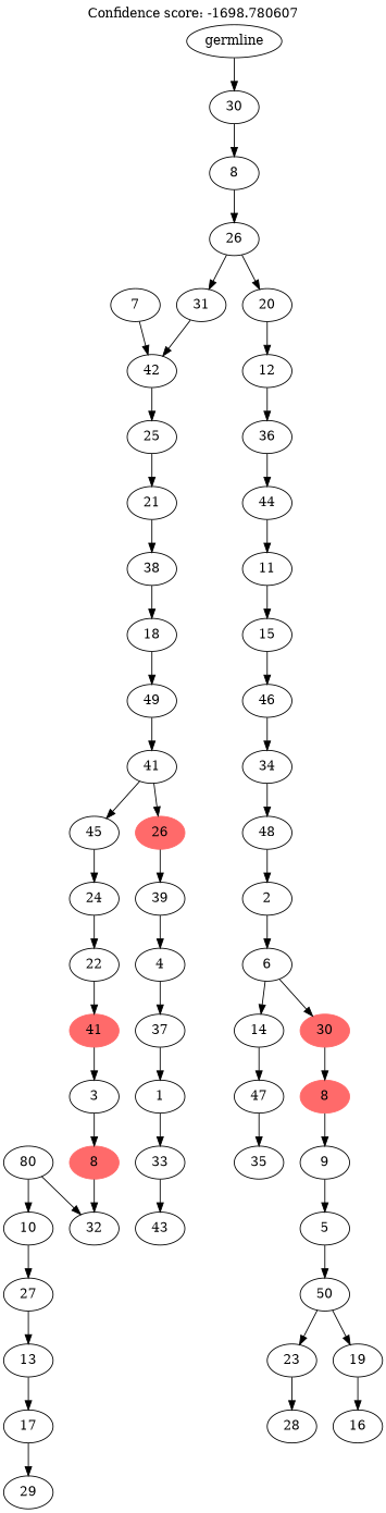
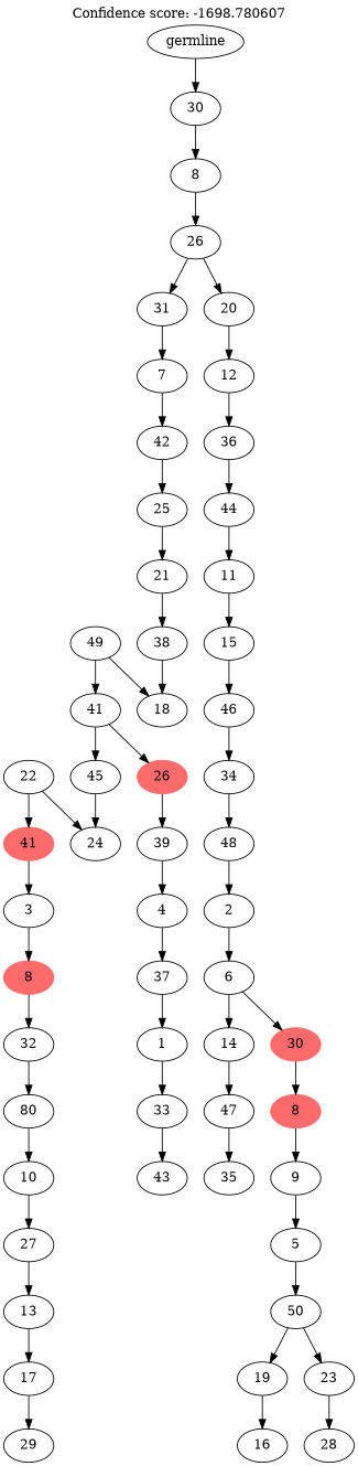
  digraph {
    label="Confidence score: -1698.780607"
    labelloc=t
    n1 [label=33]
    n2 [label=43]
    n3 [label=1]
    n4 [label=37]
    n5 [label=4]
    n6 [label=39]
    n7 [color=indianred1 label=26 style=filled]
    n8 [label=17]
    n9 [label=29]
    n10 [label=13]
    n11 [label=27]
    n12 [label=10]
    n13 [label=80]
    n14 [label=32]
    n15 [color=indianred1 label=8 style=filled]
    n16 [label=3]
    n17 [color=indianred1 label=41 style=filled]
    n18 [label=22]
    n19 [label=24]
    n20 [label=45]
    n21 [label=41]
    n22 [label=49]
    n23 [label=18]
    n24 [label=38]
    n25 [label=21]
    n26 [label=25]
    n27 [label=42]
    n28 [label=7]
    n29 [label=31]
    n30 [label=47]
    n31 [label=35]
    n32 [label=14]
    n33 [label=19]
    n34 [label=16]
    n35 [label=28]
    n36 [label=23]
    n37 [label=50]
    n38 [label=5]
    n39 [label=9]
    n40 [color=indianred1 label=8 style=filled]
    n41 [color=indianred1 label=30 style=filled]
    n42 [label=6]
    n43 [label=2]
    n44 [label=48]
    n45 [label=34]
    n46 [label=46]
    n47 [label=15]
    n48 [label=11]
    n49 [label=44]
    n50 [label=36]
    n51 [label=12]
    n52 [label=20]
    n53 [label=26]
    n54 [label=8]
    n55 [label=30]
    n56 [label=germline]
    n1 -> n2
    n3 -> n1
    n4 -> n3
    n5 -> n4
    n6 -> n5
    n7 -> n6
    n8 -> n9
    n10 -> n8
    n11 -> n10
    n12 -> n11
    n13 -> n12
-   n13 -> n14
+   n14 -> n13
    n15 -> n14
    n16 -> n15
    n17 -> n16
    n18 -> n17
-   n19 -> n18
+   n18 -> n19
    n20 -> n19
    n21 -> n7
    n21 -> n20
    n22 -> n21
-   n23 -> n22
+   n22 -> n23
    n24 -> n23
    n25 -> n24
    n26 -> n25
    n27 -> n26
    n28 -> n27
-   n29 -> n27
+   n29 -> n28
    n30 -> n31
    n32 -> n30
    n33 -> n34
    n36 -> n35
    n37 -> n33
    n37 -> n36
    n38 -> n37
    n39 -> n38
    n40 -> n39
    n41 -> n40
    n42 -> n32
    n42 -> n41
    n43 -> n42
    n44 -> n43
    n45 -> n44
    n46 -> n45
    n47 -> n46
    n48 -> n47
    n49 -> n48
    n50 -> n49
    n51 -> n50
    n52 -> n51
    n53 -> n29
    n53 -> n52
    n54 -> n53
    n55 -> n54
    n56 -> n55
  }
